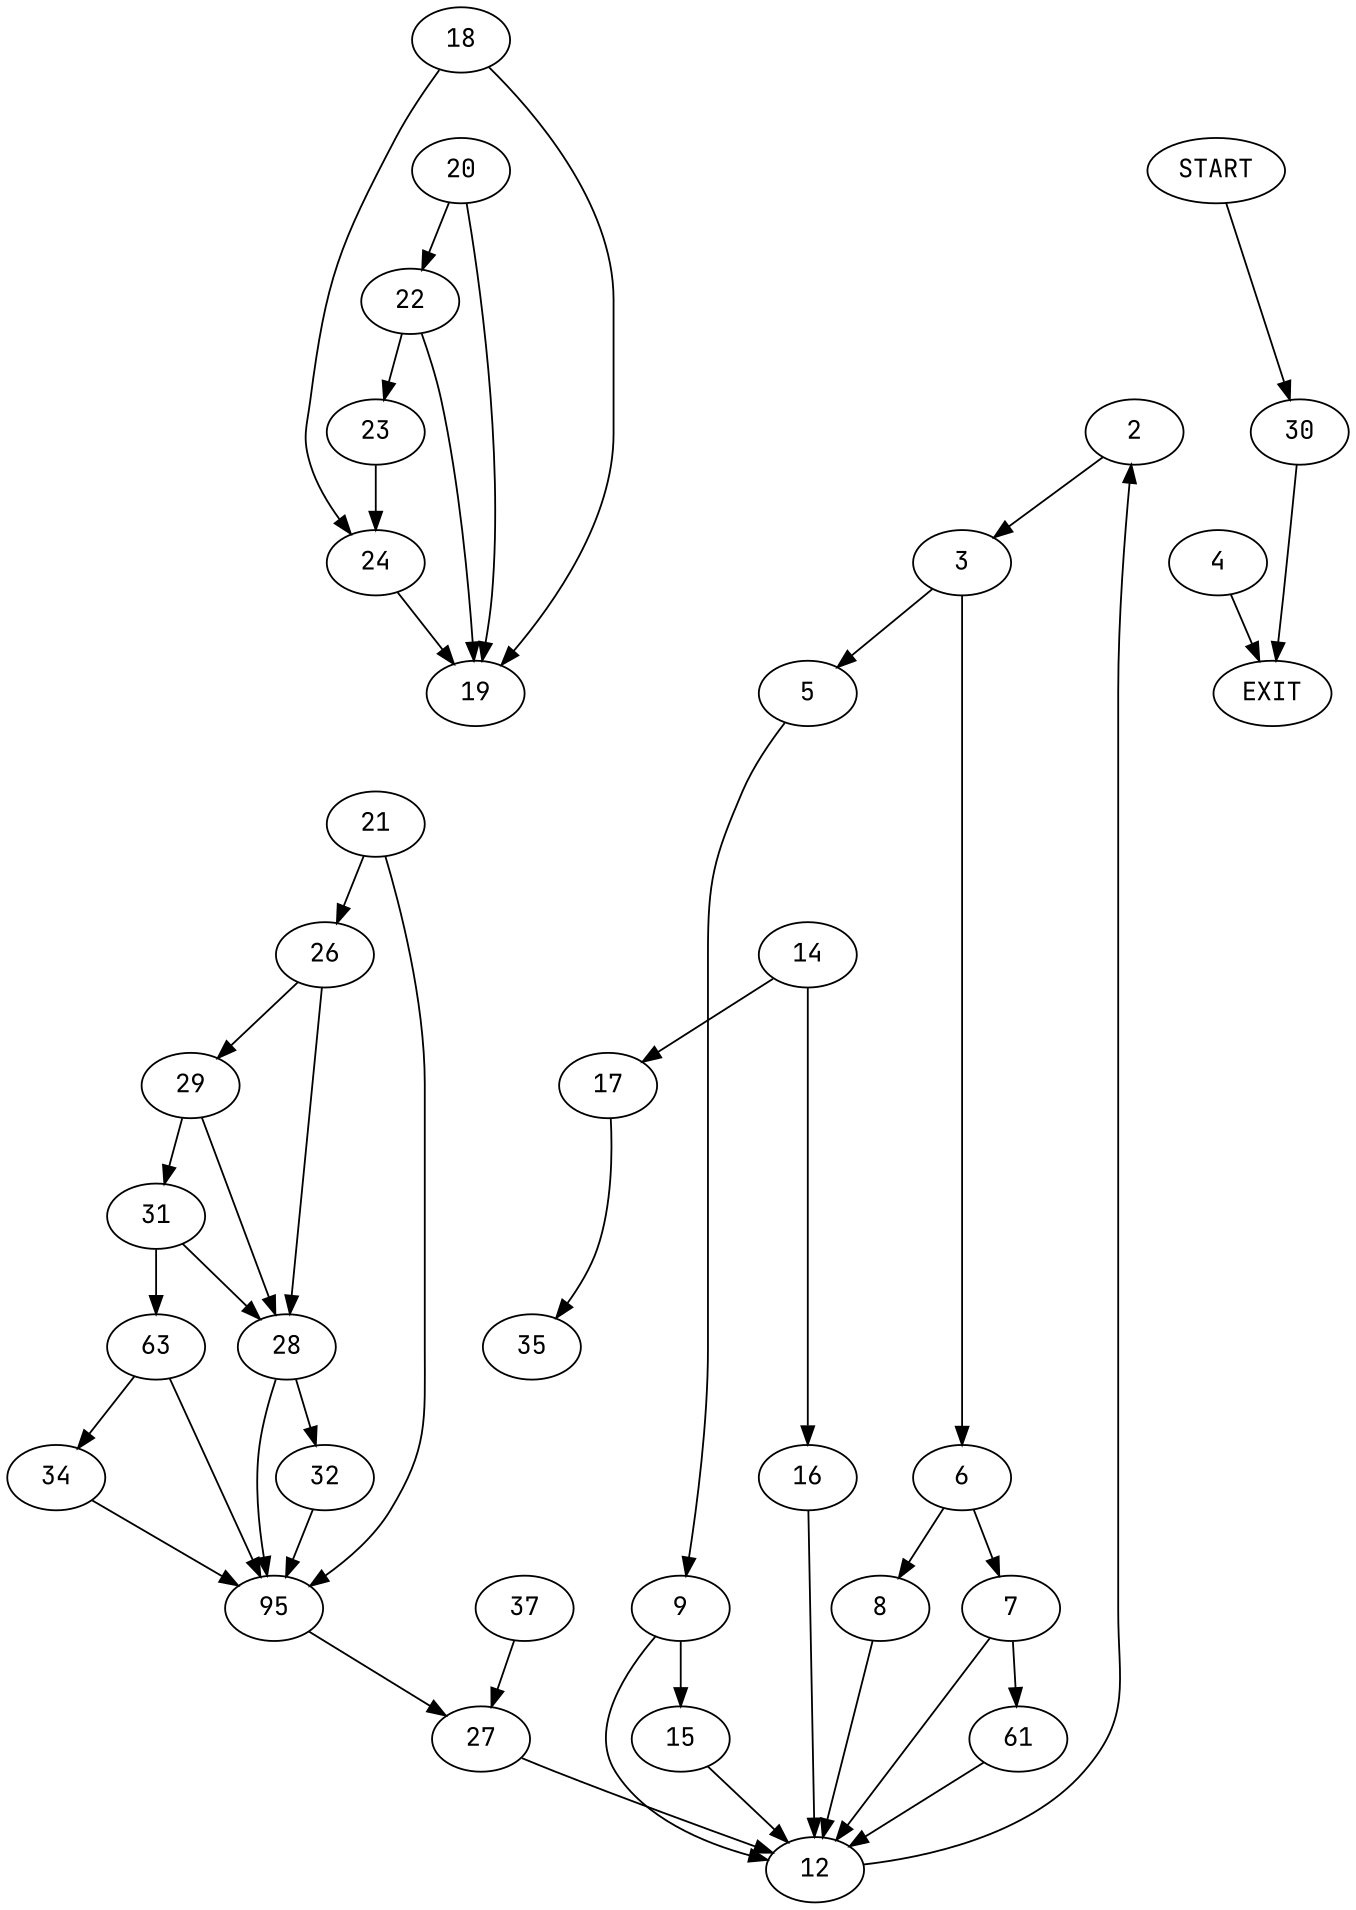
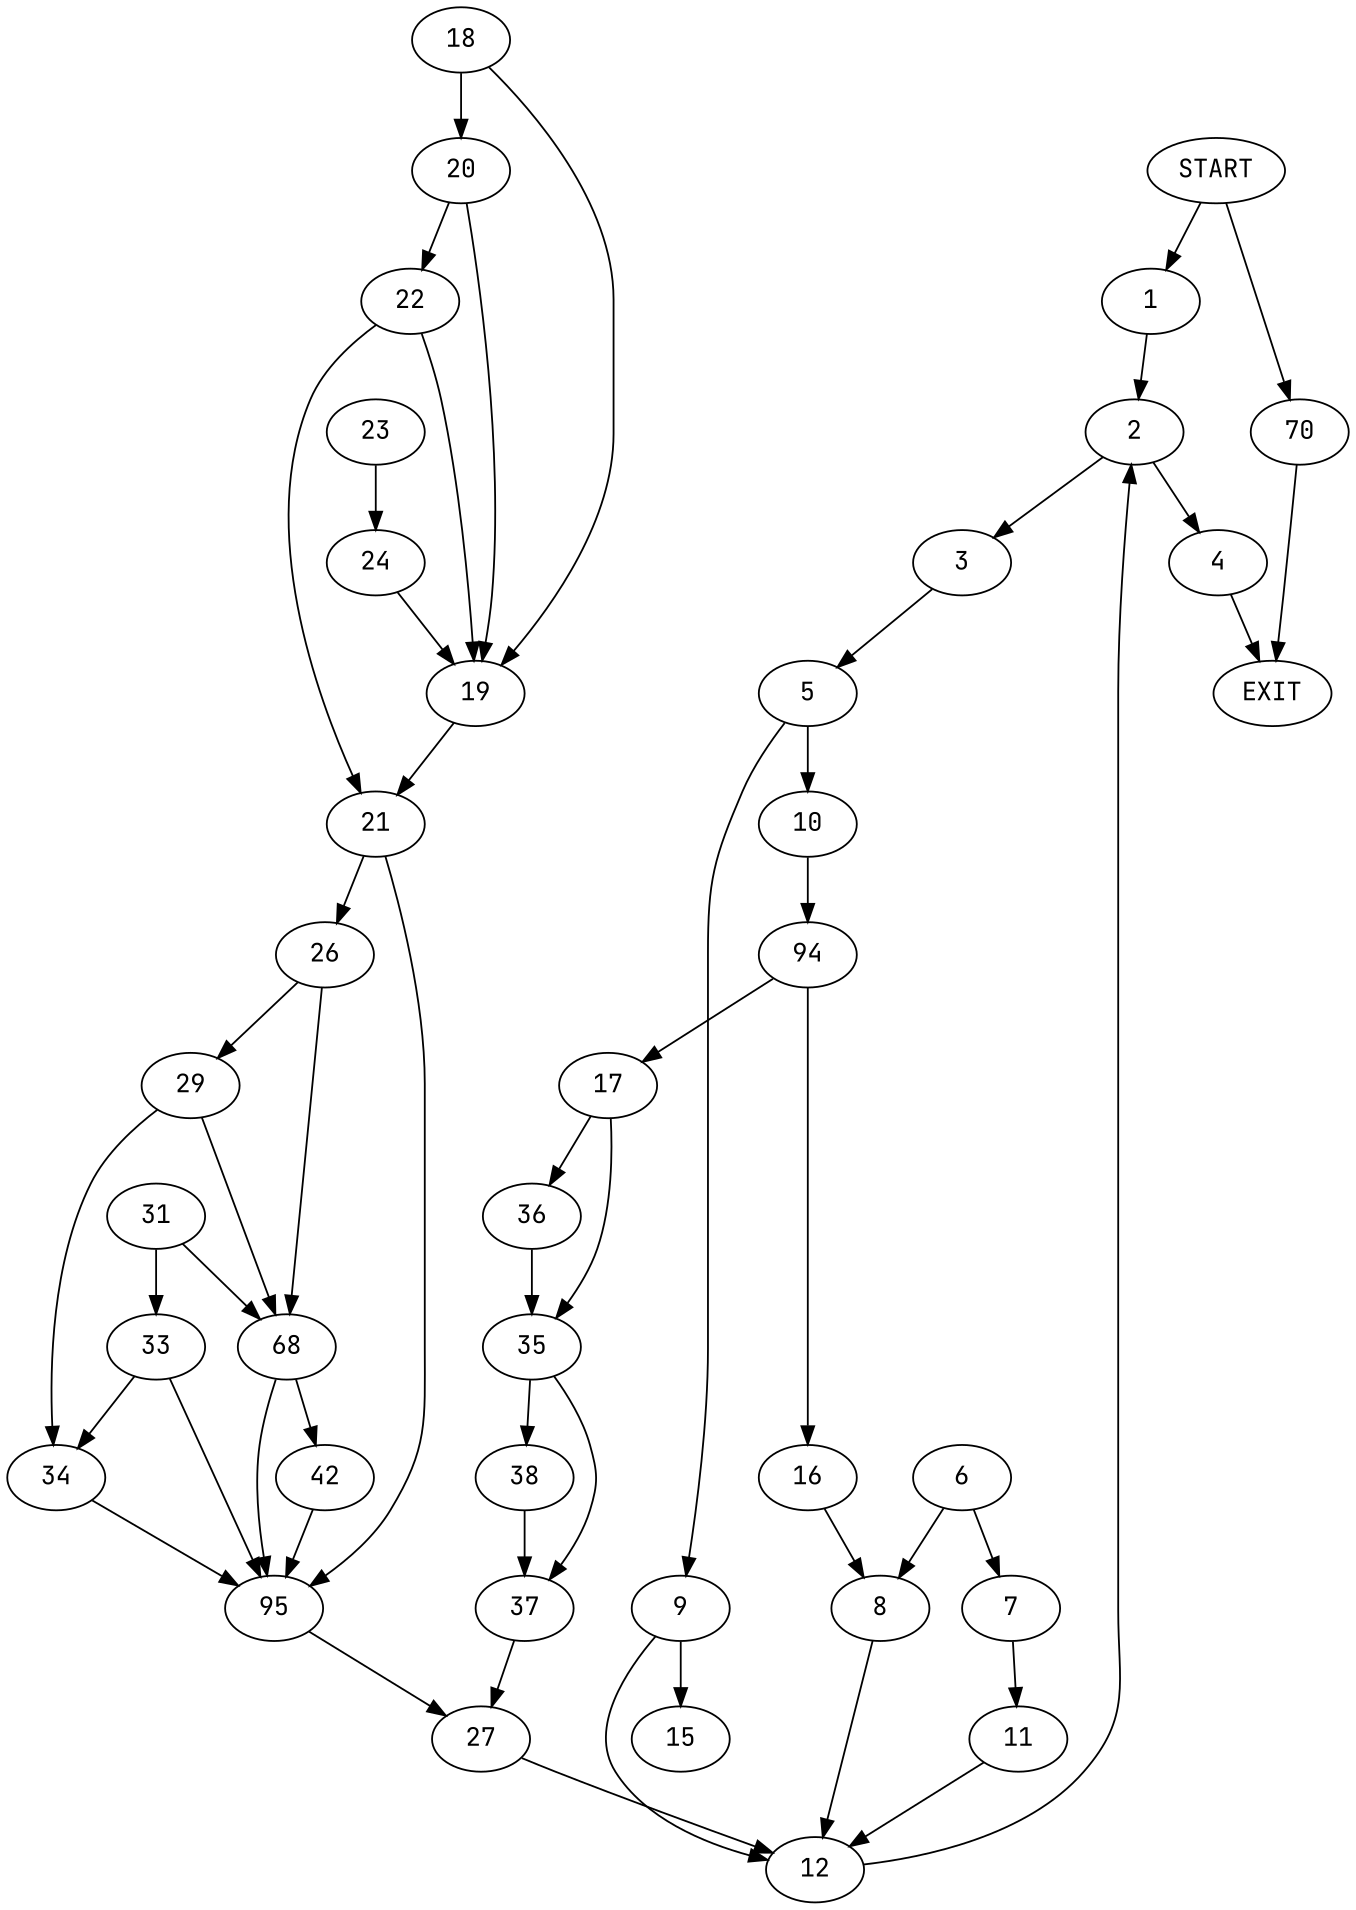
  digraph {
    fontname="JetBrains Mono"
    node [fontname="JetBrains Mono"]
    edge [fontname="JetBrains Mono"]
    n1 [label=START]
-   30
+   1
+   30 [label=70]
    2
    n5 [label=EXIT]
    3
    4
    5
    6
    9
+   10
    7
    8
    12
    15
-   14
-   11 [label=61]
+   14 [label=94]
+   11
    16
    17
    18
    19
    20
    21
    35
+   36
    37
+   38
    22
    n29 [label=95]
    26
    23
    27
-   28
+   28 [label=68]
    29
    24
-   32
+   32 [label=42]
    31
-   33 [label=63]
+   33
    34
+   n1 -> 1
    n1 -> 30
+   1 -> 2
    30 -> n5
    2 -> 3
+   2 -> 4
    3 -> 5
-   3 -> 6
    4 -> n5
    5 -> 9
+   5 -> 10
    6 -> 7
    6 -> 8
    9 -> 12
    9 -> 15
-   7 -> 12
+   10 -> 14
    7 -> 11
    8 -> 12
    12 -> 2
-   15 -> 12
    14 -> 16
    14 -> 17
    11 -> 12
-   16 -> 12
+   16 -> 8
    17 -> 35
+   17 -> 36
    18 -> 19
-   18 -> 24
+   18 -> 20
+   19 -> 21
    20 -> 19
    20 -> 22
    21 -> n29
    21 -> 26
+   35 -> 37
+   35 -> 38
+   36 -> 35
    37 -> 27
+   38 -> 37
    22 -> 19
-   22 -> 23
+   22 -> 21
    n29 -> 27
    26 -> 28
    26 -> 29
    23 -> 24
    27 -> 12
    28 -> n29
    28 -> 32
    29 -> 28
-   29 -> 31
+   29 -> 34
    24 -> 19
    32 -> n29
    31 -> 28
    31 -> 33
    33 -> n29
    33 -> 34
    34 -> n29
  }
